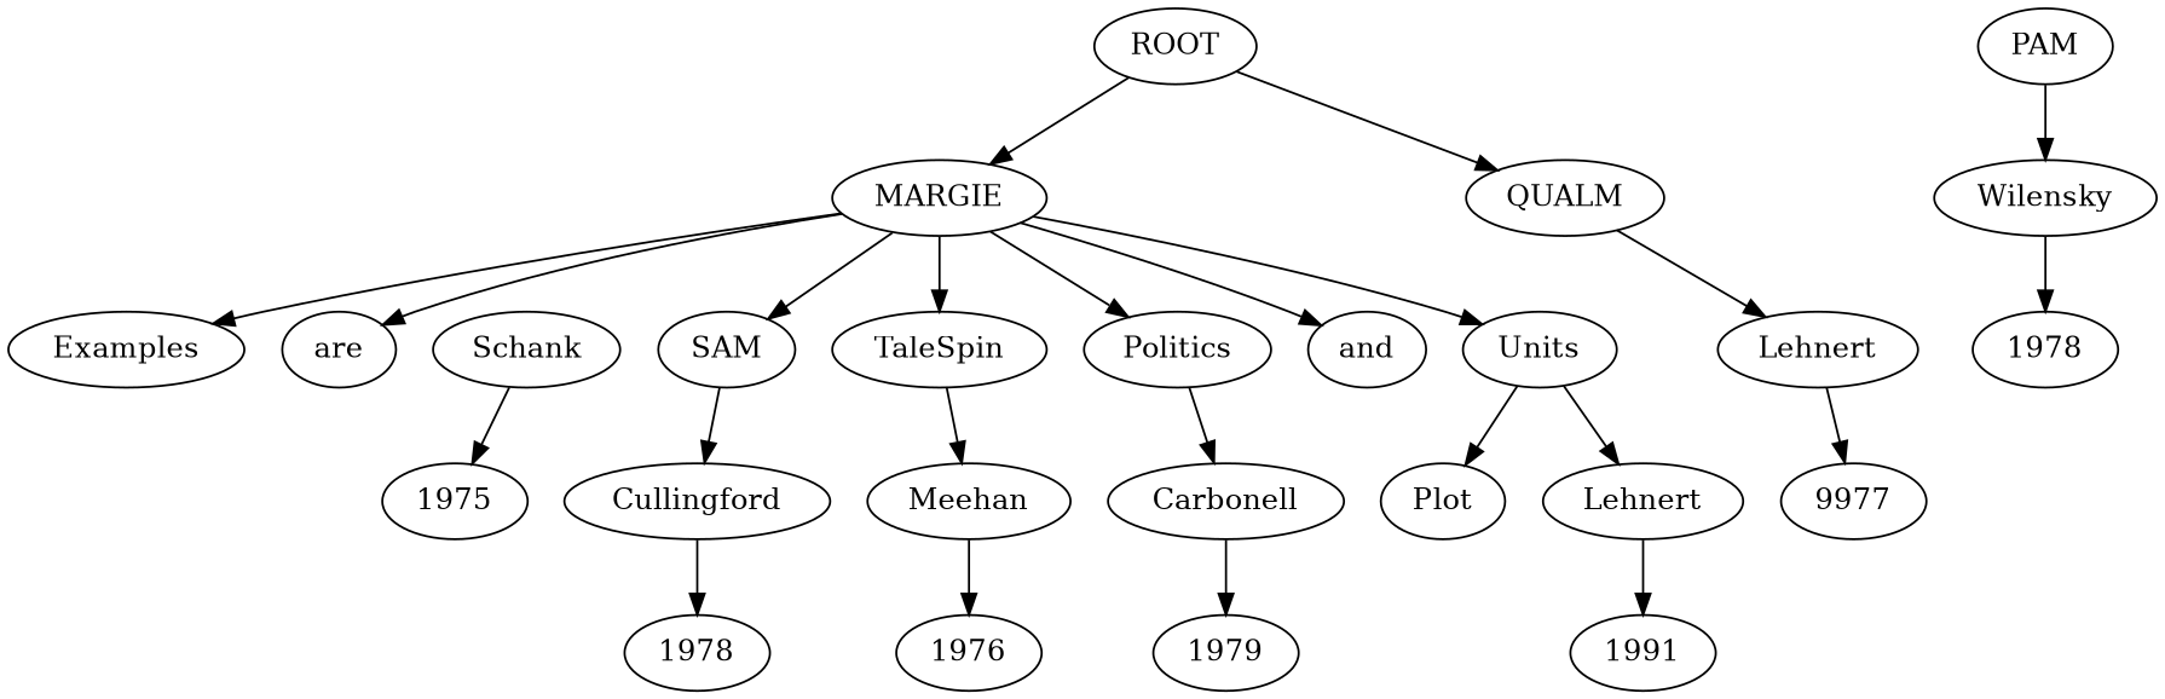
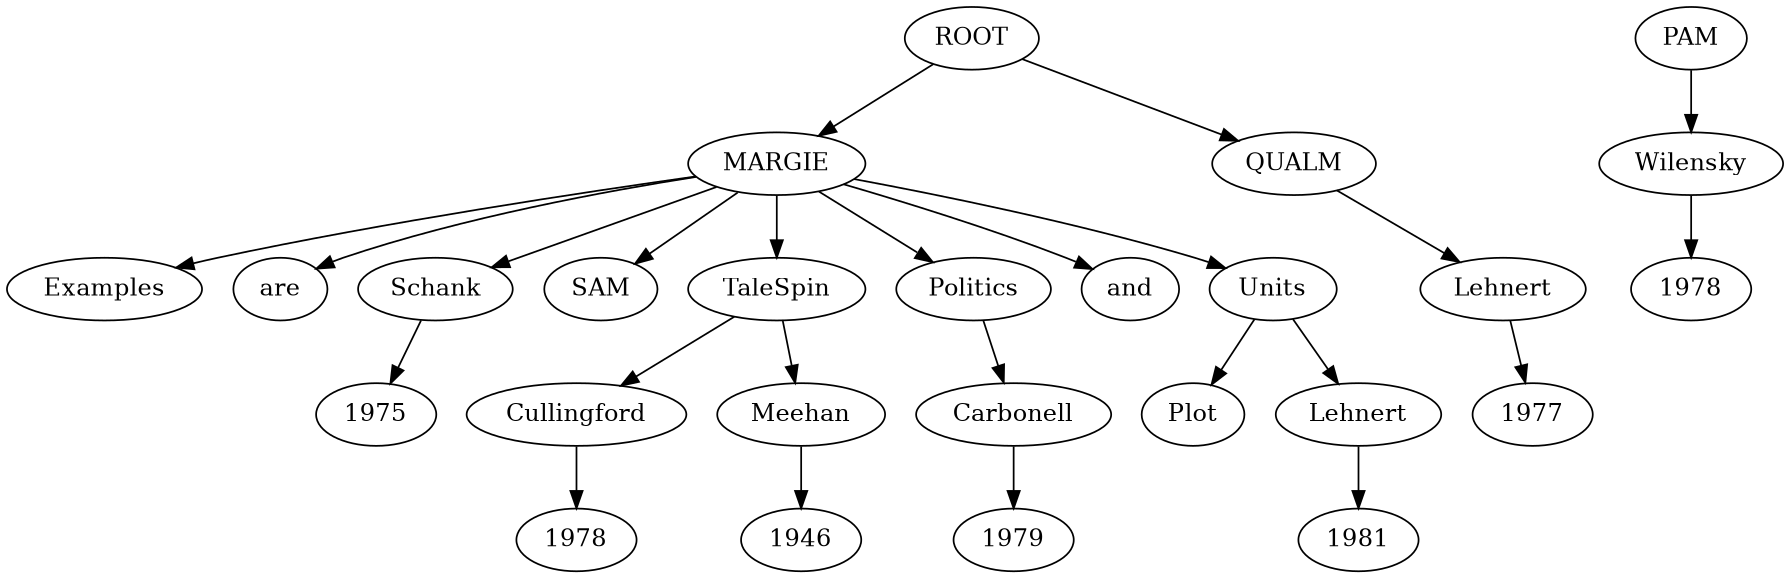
  digraph {
    n1 [label=ROOT]
    n2 [label=MARGIE]
    n3 [label=QUALM]
    n4 [label=Examples]
    n5 [label=are]
    n6 [label=Schank]
    n7 [label=SAM]
    n8 [label=TaleSpin]
    n9 [label=Politics]
    n10 [label=and]
    n11 [label=Units]
    n12 [label=1975]
    n13 [label=Cullingford]
    n14 [label=PAM]
    n15 [label=Wilensky]
    n16 [label=Meehan]
    n17 [label=Lehnert]
    n18 [label=Carbonell]
    n19 [label=Plot]
    n20 [label=Lehnert]
    n21 [label=1978]
    n22 [label=1978]
-   n23 [label=1976]
-   n24 [label=9977]
+   n23 [label=1946]
+   n24 [label=1977]
    n25 [label=1979]
-   n26 [label=1991]
+   n26 [label=1981]
    n1 -> n2
    n1 -> n3
    n2 -> n4
    n2 -> n5
+   n2 -> n6
    n2 -> n7
    n2 -> n8
    n2 -> n9
    n2 -> n10
    n2 -> n11
    n3 -> n17
    n6 -> n12
-   n7 -> n13
+   n8 -> n13
    n8 -> n16
    n9 -> n18
    n11 -> n19
    n11 -> n20
    n13 -> n21
    n14 -> n15
    n15 -> n22
    n16 -> n23
    n17 -> n24
    n18 -> n25
    n20 -> n26
  }
